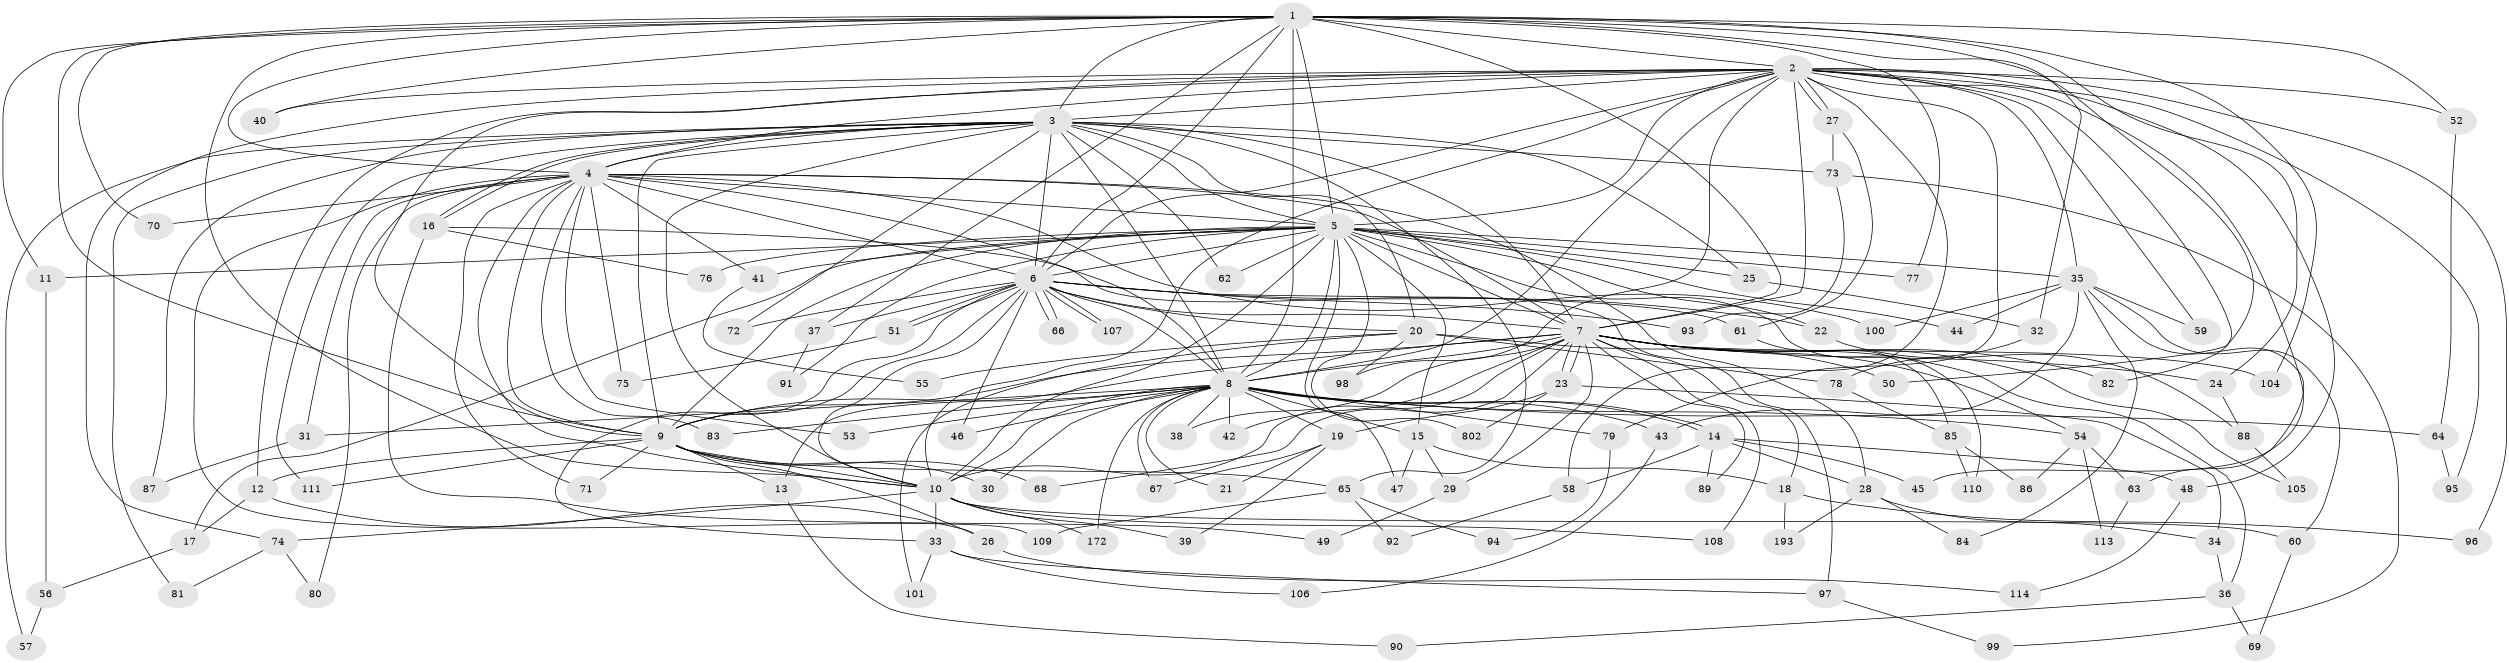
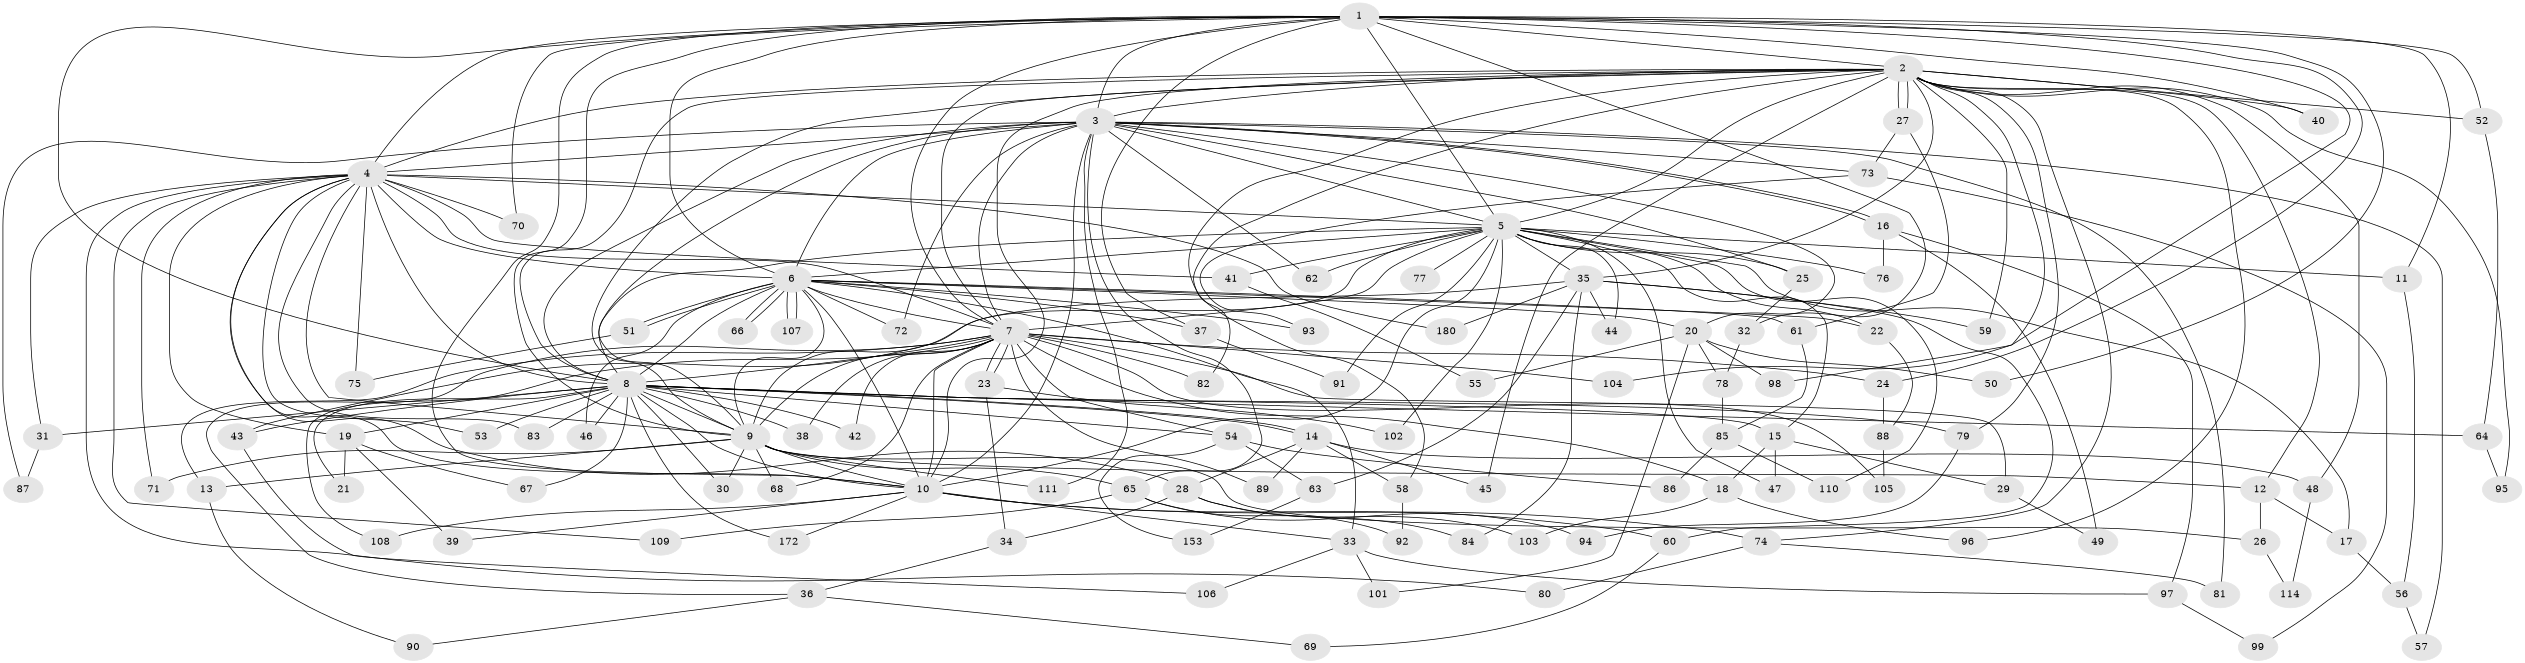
  graph {
    node [color=gray90 style=filled]
    1
    2
    3
    4
    5
    6
    7
    8
    9
    10
    11
    24
    32
    37
    40
    50
    52
    70
    77
    104
    12
    27
    35
    45
    48
    58
    59
    74
    79
    82
    95
    96
    98
    16
    20
    25
    57
    62
    65
    72
    73
    81
    87
    111
    19
    28
    31
    41
    53
    71
    75
    80
    83
-   100
+   100 [label=180]
    109
    15
    17
    22
    44
    47
    76
    91
-   102 [label=802]
+   102
    110
    33
    46
    51
    61
    66
    93
    107
    13
    18
    23
    29
    36
    38
    42
    54
    68
    89
    105
    108
    14
    21
    30
    43
    64
    67
    n90 [label=172]
    26
    39
    60
    56
    88
    78
    84
    63
    114
    92
    94
    49
    97
    55
    101
    99
-   103 [label=193]
+   103
    34
    106
    85
    90
    69
    86
-   113
+   113 [label=153]
    1 -- 2
    1 -- 3
    1 -- 4
    1 -- 5
    1 -- 6
    1 -- 7
    1 -- 8
    1 -- 9
    1 -- 10
    1 -- 11
    1 -- 24
    1 -- 32
    1 -- 37
    1 -- 40
    1 -- 50
    1 -- 52
    1 -- 70
-   1 -- 77
    1 -- 104
    2 -- 3
    2 -- 4
    2 -- 5
-   2 -- 6
    2 -- 7
    2 -- 8
    2 -- 9
    2 -- 10
    2 -- 40
    2 -- 52
    2 -- 12
    2 -- 27
    2 -- 27
    2 -- 35
    2 -- 45
    2 -- 48
    2 -- 58
    2 -- 59
    2 -- 74
    2 -- 79
    2 -- 82
    2 -- 95
    2 -- 96
    2 -- 98
    3 -- 4
    3 -- 5
    3 -- 6
    3 -- 7
    3 -- 8
    3 -- 9
    3 -- 10
    3 -- 16
    3 -- 16
    3 -- 20
    3 -- 25
    3 -- 57
    3 -- 62
    3 -- 65
    3 -- 72
    3 -- 73
    3 -- 81
    3 -- 87
    3 -- 111
    4 -- 5
    4 -- 6
    4 -- 7
    4 -- 8
    4 -- 9
    4 -- 10
    4 -- 70
-   23 -- 19
+   4 -- 19
    4 -- 28
    4 -- 31
    4 -- 41
    4 -- 53
    4 -- 71
    4 -- 75
    4 -- 80
    4 -- 83
    4 -- 100
    4 -- 109
    5 -- 6
    5 -- 7
    5 -- 8
    5 -- 9
    5 -- 10
    5 -- 11
    5 -- 77
    5 -- 35
    5 -- 25
    5 -- 62
    5 -- 41
    5 -- 15
    5 -- 17
    5 -- 22
    5 -- 44
    5 -- 47
    5 -- 76
    5 -- 91
    5 -- 102
    5 -- 110
    6 -- 7
    6 -- 8
    6 -- 9
    6 -- 10
    6 -- 37
    6 -- 20
    6 -- 72
    6 -- 22
    6 -- 33
    6 -- 46
    6 -- 51
    6 -- 51
    6 -- 61
    6 -- 66
    6 -- 66
    6 -- 93
    6 -- 107
    6 -- 107
    7 -- 8
    7 -- 9
    7 -- 10
    7 -- 24
    7 -- 104
    7 -- 82
    7 -- 13
    7 -- 18
    7 -- 23
    7 -- 23
    7 -- 29
    7 -- 36
    7 -- 38
    7 -- 42
    7 -- 54
    7 -- 68
    7 -- 89
    7 -- 105
    7 -- 108
    8 -- 9
    8 -- 10
    8 -- 79
    8 -- 19
    8 -- 31
    8 -- 53
    8 -- 83
    8 -- 15
    8 -- 46
    8 -- 38
    8 -- 42
    8 -- 54
    8 -- 14
    8 -- 14
    8 -- 21
    8 -- 30
    8 -- 43
    8 -- 64
    8 -- 67
    8 -- n90
    9 -- 10
    9 -- 12
    9 -- 65
    9 -- 111
    9 -- 71
    9 -- 13
    9 -- 68
    9 -- 30
    9 -- 26
    10 -- 74
    10 -- 33
    10 -- 108
    10 -- n90
    10 -- 39
    10 -- 60
    11 -- 56
    24 -- 88
    32 -- 78
    37 -- 91
    52 -- 64
    12 -- 17
    12 -- 26
    27 -- 73
    27 -- 61
    35 -- 59
    35 -- 100
    35 -- 44
    35 -- 43
    35 -- 60
    35 -- 84
    35 -- 63
    48 -- 114
    58 -- 92
    74 -- 81
    74 -- 80
    79 -- 94
    16 -- 76
    16 -- 49
    16 -- 97
    20 -- 50
    20 -- 98
    20 -- 78
    20 -- 55
    20 -- 101
    25 -- 32
    65 -- 109
    65 -- 92
    65 -- 94
    73 -- 93
    73 -- 99
    19 -- 21
    19 -- 67
    19 -- 39
    28 -- 84
    28 -- 103
    28 -- 34
    31 -- 87
    41 -- 55
    15 -- 47
    15 -- 18
    15 -- 29
    17 -- 56
    22 -- 88
    33 -- 97
    33 -- 101
    33 -- 106
    51 -- 75
    61 -- 85
    13 -- 90
    18 -- 96
    18 -- 103
    23 -- 102
    23 -- 34
    29 -- 49
    36 -- 90
    36 -- 69
    54 -- 63
    54 -- 86
    54 -- 113
    14 -- 45
    14 -- 48
    14 -- 58
    14 -- 28
    14 -- 89
    43 -- 106
    64 -- 95
    26 -- 114
    60 -- 69
    56 -- 57
    88 -- 105
    78 -- 85
    63 -- 113
    97 -- 99
    34 -- 36
    85 -- 110
    85 -- 86
  }
